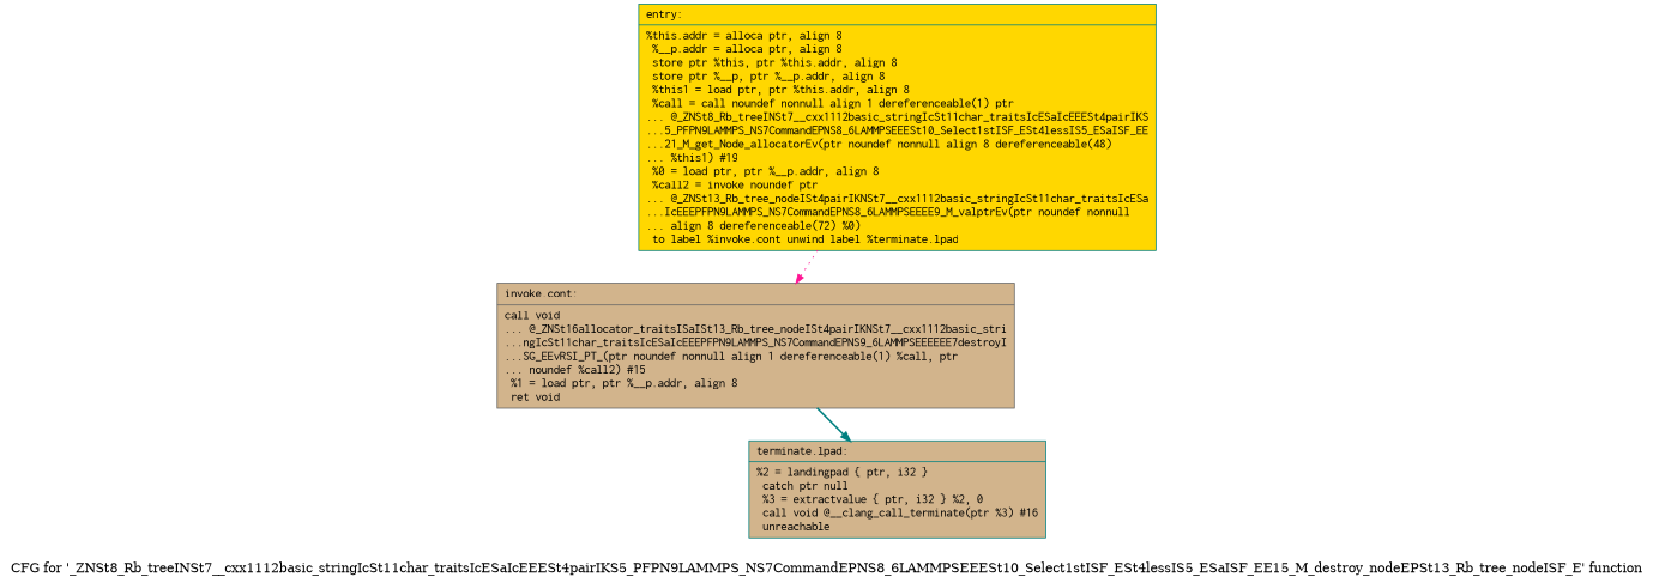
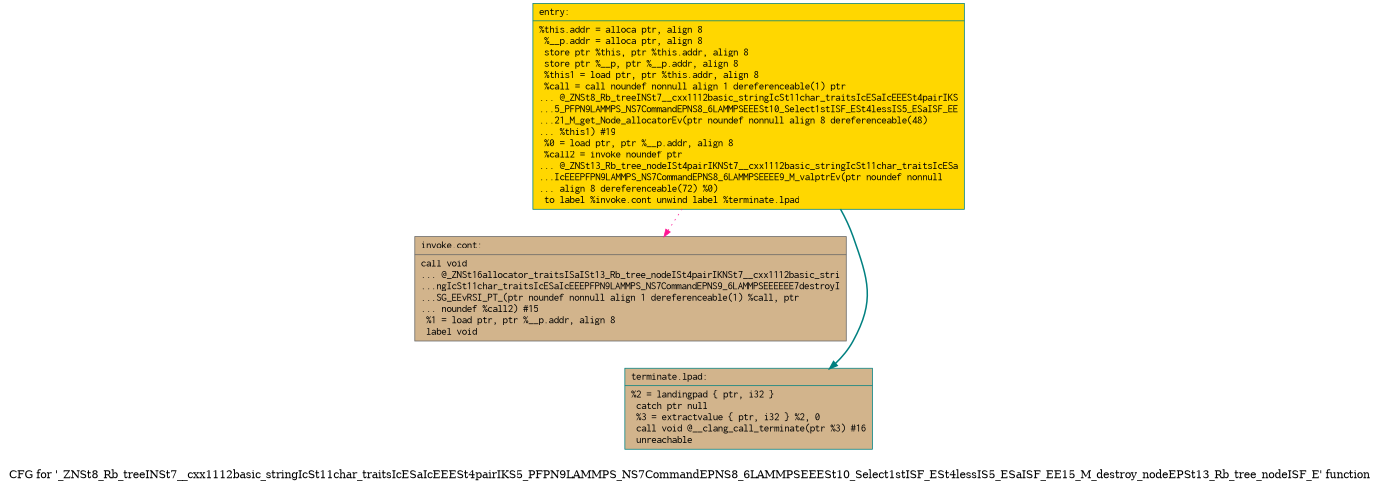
  digraph {
    label="CFG for '_ZNSt8_Rb_treeINSt7__cxx1112basic_stringIcSt11char_traitsIcESaIcEEESt4pairIKS5_PFPN9LAMMPS_NS7CommandEPNS8_6LAMMPSEEESt10_Select1stISF_ESt4lessIS5_ESaISF_EE15_M_destroy_nodeEPSt13_Rb_tree_nodeISF_E' function"
    node [color=teal fillcolor=tan fontname=Courier shape=record style=filled]
    n1 [fillcolor=gold label="{entry:\l|  %this.addr = alloca ptr, align 8\l  %__p.addr = alloca ptr, align 8\l  store ptr %this, ptr %this.addr, align 8\l  store ptr %__p, ptr %__p.addr, align 8\l  %this1 = load ptr, ptr %this.addr, align 8\l  %call = call noundef nonnull align 1 dereferenceable(1) ptr\l... @_ZNSt8_Rb_treeINSt7__cxx1112basic_stringIcSt11char_traitsIcESaIcEEESt4pairIKS\l...5_PFPN9LAMMPS_NS7CommandEPNS8_6LAMMPSEEESt10_Select1stISF_ESt4lessIS5_ESaISF_EE\l...21_M_get_Node_allocatorEv(ptr noundef nonnull align 8 dereferenceable(48)\l... %this1) #19\l  %0 = load ptr, ptr %__p.addr, align 8\l  %call2 = invoke noundef ptr\l... @_ZNSt13_Rb_tree_nodeISt4pairIKNSt7__cxx1112basic_stringIcSt11char_traitsIcESa\l...IcEEEPFPN9LAMMPS_NS7CommandEPNS8_6LAMMPSEEEE9_M_valptrEv(ptr noundef nonnull\l... align 8 dereferenceable(72) %0)\l          to label %invoke.cont unwind label %terminate.lpad\l}"]
-   n2 [color=gray40 label="{invoke.cont:\l|  call void\l... @_ZNSt16allocator_traitsISaISt13_Rb_tree_nodeISt4pairIKNSt7__cxx1112basic_stri\l...ngIcSt11char_traitsIcESaIcEEEPFPN9LAMMPS_NS7CommandEPNS9_6LAMMPSEEEEEE7destroyI\l...SG_EEvRSI_PT_(ptr noundef nonnull align 1 dereferenceable(1) %call, ptr\l... noundef %call2) #15\l  %1 = load ptr, ptr %__p.addr, align 8\l  ret void\l}"]
+   n2 [color=gray40 label="{invoke.cont:\l|  call void\l... @_ZNSt16allocator_traitsISaISt13_Rb_tree_nodeISt4pairIKNSt7__cxx1112basic_stri\l...ngIcSt11char_traitsIcESaIcEEEPFPN9LAMMPS_NS7CommandEPNS9_6LAMMPSEEEEEE7destroyI\l...SG_EEvRSI_PT_(ptr noundef nonnull align 1 dereferenceable(1) %call, ptr\l... noundef %call2) #15\l  %1 = load ptr, ptr %__p.addr, align 8\l  label void\l}"]
    n3 [label="{terminate.lpad:\l|  %2 = landingpad \{ ptr, i32 \}\l          catch ptr null\l  %3 = extractvalue \{ ptr, i32 \} %2, 0\l  call void @__clang_call_terminate(ptr %3) #16\l  unreachable\l}"]
    n1 -> n2 [color=deeppink style=dotted]
-   n2 -> n3 [color=teal style=bold]
+   n1 -> n3 [color=teal style=bold]
  }
